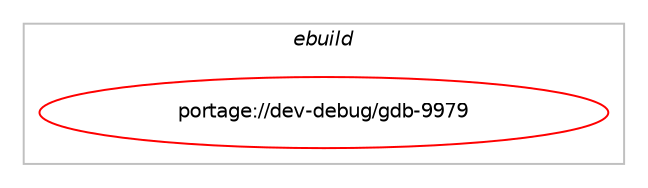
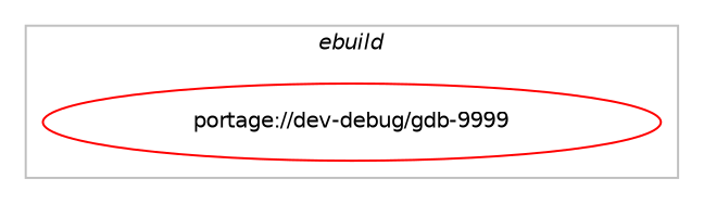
  digraph {
    compound=true
    concentrate=true
    fontname=Helvetica
    fontsize=10
    newrank=true
    rankdir=LR
    ranksep=1.5
-   n1 [color=red fontname=Helvetica fontsize=10 label="portage://dev-debug/gdb-9979" width=4]
+   n1 [color=red fontname=Helvetica fontsize=10 label="portage://dev-debug/gdb-9999" width=4]
    subgraph cluster_1 {
      color=gray
      label=<<i>ebuild</i>>
      n1
    }
    subgraph cluster_2 {
      color=gray
      label=<<i>dependencies</i>>
      subgraph cluster_3 {
        color=gray
        fillcolor="#eeeeee"
        label=<<i>compile</i>>
        style=filled
      }
      subgraph cluster_4 {
        color=gray
        fillcolor="#eeeeee"
        label=<<i>compile and run</i>>
        style=filled
      }
      subgraph cluster_5 {
        color=gray
        fillcolor="#eeeeee"
        label=<<i>run</i>>
        style=filled
      }
    }
    subgraph cluster_6 {
      color=gray
      label=<<i>candidates</i>>
      rank=same
    }
  }
